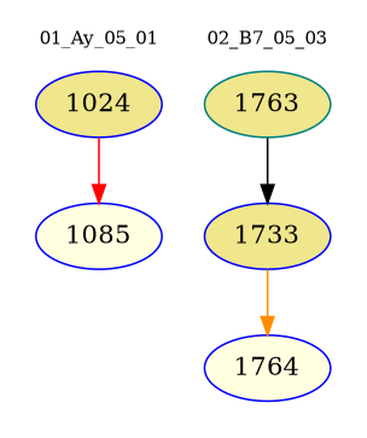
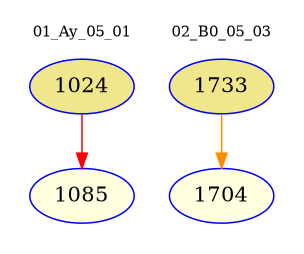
  digraph {
    node [color=blue fillcolor=khaki style=filled]
    n1 [label=1024]
    n2 [fillcolor=lightyellow label=1085]
-   n3 [color=teal label=1763]
    n4 [label=1733]
-   n5 [fillcolor=lightyellow label=1764]
+   n5 [fillcolor=lightyellow label=1704]
    subgraph cluster_1 {
      color=white
      fontsize=10
      label="01_Ay_05_01"
      n1
      n2
    }
    subgraph cluster_2 {
      color=white
      fontsize=10
-     label="02_B7_05_03"
-     n3
+     label="02_B0_05_03"
      n4
      n5
    }
    n1 -> n2 [color=red]
-   n3 -> n4 [color=black]
    n4 -> n5 [color=darkorange]
  }
